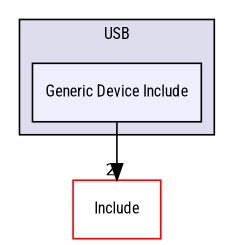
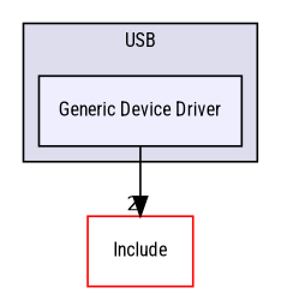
  digraph {
    compound=true
    fontname="Roboto Condensed"
    node [fontname="Roboto Condensed" fontsize=10 shape=box style=filled]
-   n1 [fillcolor="#eeeeff" label="Generic Device Include" pencolor=black]
+   n1 [fillcolor="#eeeeff" label="Generic Device Driver" pencolor=black]
    n2 [color=red fillcolor=white label=Include]
    subgraph cluster_1 {
      bgcolor="#ddddee"
      fontsize=10
      label=USB
      pencolor=black
      n1
    }
    n1 -> n2 [headlabel=2 labeldistance=1.5 labelfontname=Helvetica labelfontsize=10 fontname="Roboto Condensed"]
  }
